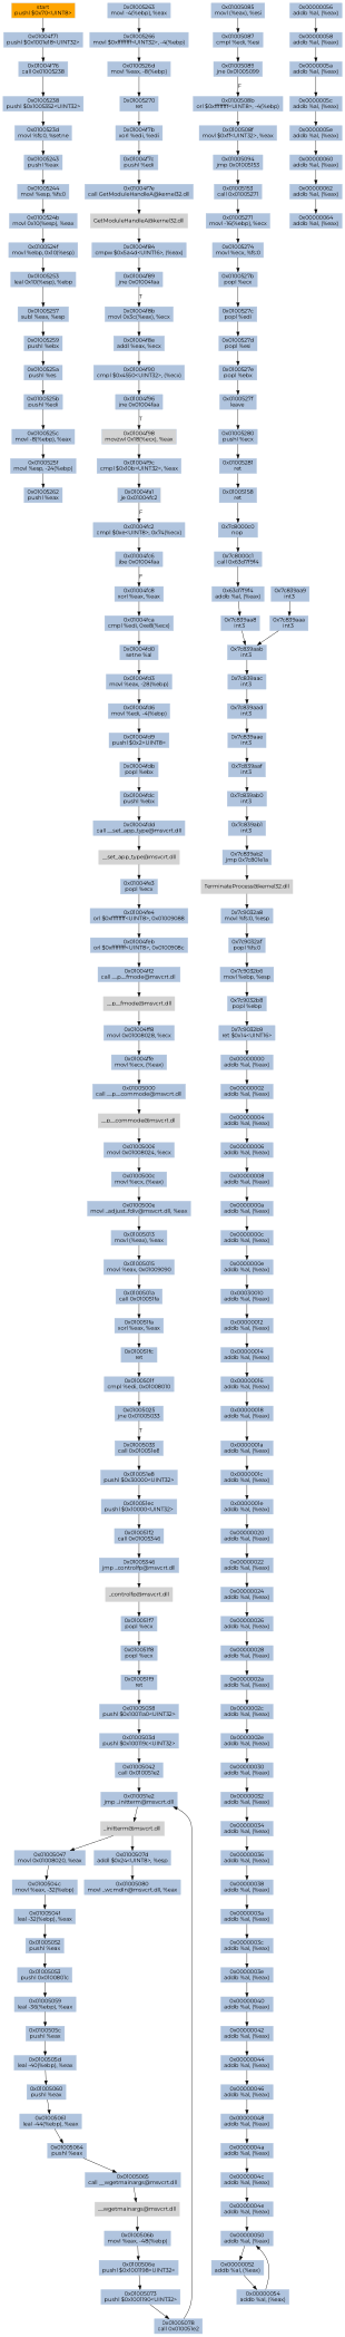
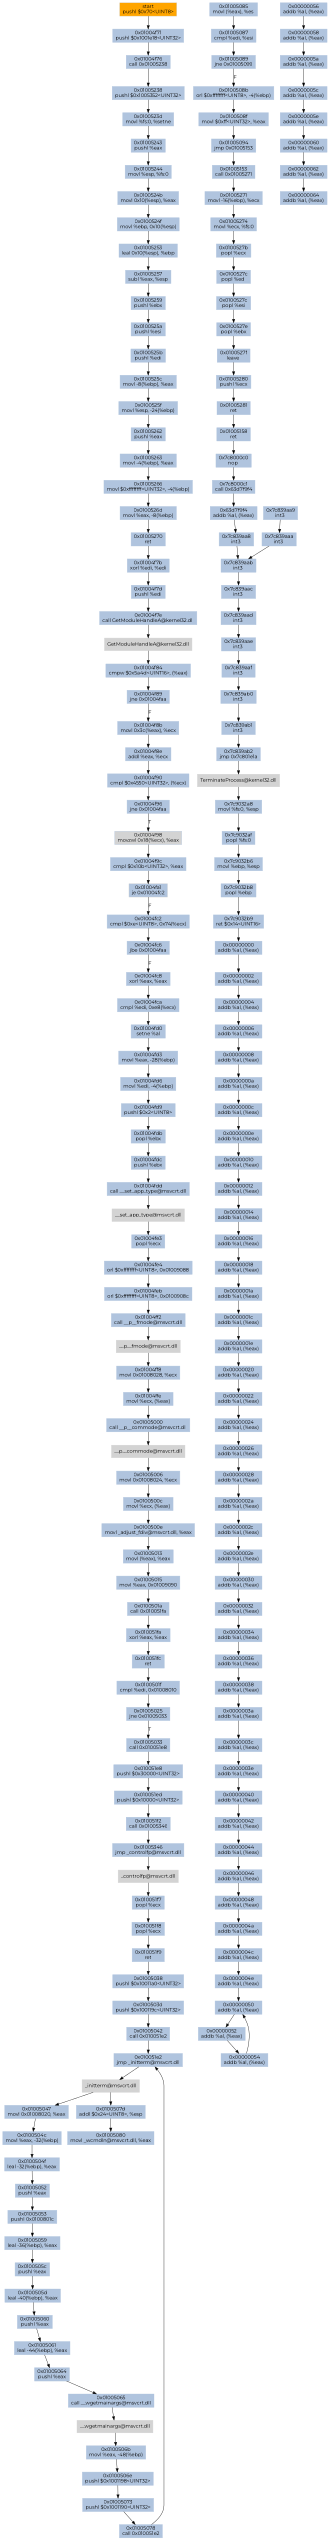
  digraph {
    fontname=Montserrat
    node [color=lightsteelblue fillcolor=lightsteelblue fontname=Montserrat shape=rectangle style=filled]
    edge [color="#000000" fontname=Montserrat]
    n1 [color=lightgrey fillcolor=orange label="start\npushl $0x70<UINT8>"]
    n2 [label="0x01004f71\npushl $0x1001e18<UINT32>"]
    n3 [label="0x01004f76\ncall 0x01005238"]
    n4 [label="0x01005238\npushl $0x1005352<UINT32>"]
    n5 [label="0x0100523d\nmovl %fs:0, %setne"]
    n6 [label="0x01005243\npushl %eax"]
    n7 [label="0x01005244\nmovl %esp, %fs:0"]
    n8 [label="0x0100524b\nmovl 0x10(%esp), %eax"]
    n9 [label="0x0100524f\nmovl %ebp, 0x10(%esp)"]
    n10 [label="0x01005253\nleal 0x10(%esp), %ebp"]
    n11 [label="0x01005257\nsubl %eax, %esp"]
    n12 [label="0x01005259\npushl %ebx"]
    n13 [label="0x0100525a\npushl %esi"]
    n14 [label="0x0100525b\npushl %edi"]
    n15 [label="0x0100525c\nmovl -8(%ebp), %eax"]
    n16 [label="0x0100525f\nmovl %esp, -24(%ebp)"]
    n17 [label="0x01005262\npushl %eax"]
    n18 [label="0x01005263\nmovl -4(%ebp), %eax"]
    n19 [label="0x01005266\nmovl $0xffffffff<UINT32>, -4(%ebp)"]
    n20 [label="0x0100526d\nmovl %eax, -8(%ebp)"]
    n21 [label="0x01005270\nret"]
    n22 [label="0x01004f7b\nxorl %edi, %edi"]
    n23 [label="0x01004f7d\npushl %edi"]
    n24 [label="0x01004f7e\ncall GetModuleHandleA@kernel32.dll"]
    n25 [color=lightgrey fillcolor=lightgrey label="GetModuleHandleA@kernel32.dll"]
    n26 [label="0x01004f84\ncmpw $0x5a4d<UINT16>, (%eax)"]
    n27 [label="0x01004f89\njne 0x01004faa"]
    n28 [label="0x01004f8b\nmovl 0x3c(%eax), %ecx"]
    n29 [label="0x01004f8e\naddl %eax, %ecx"]
    n30 [label="0x01004f90\ncmpl $0x4550<UINT32>, (%ecx)"]
    n31 [label="0x01004f96\njne 0x01004faa"]
    n32 [fillcolor=lightgrey label="0x01004f98\nmovzwl 0x18(%ecx), %eax"]
    n33 [label="0x01004f9c\ncmpl $0x10b<UINT32>, %eax"]
    n34 [color=lightgrey label="0x01004fa1\nje 0x01004fc2"]
    n35 [label="0x01004fc2\ncmpl $0xe<UINT8>, 0x74(%ecx)"]
    n36 [label="0x01004fc6\njbe 0x01004faa"]
    n37 [label="0x01004fc8\nxorl %eax, %eax"]
    n38 [label="0x01004fca\ncmpl %edi, 0xe8(%ecx)"]
    n39 [label="0x01004fd0\nsetne %al"]
    n40 [label="0x01004fd3\nmovl %eax, -28(%ebp)"]
    n41 [label="0x01004fd6\nmovl %edi, -4(%ebp)"]
    n42 [label="0x01004fd9\npushl $0x2<UINT8>"]
    n43 [label="0x01004fdb\npopl %ebx"]
    n44 [label="0x01004fdc\npushl %ebx"]
    n45 [label="0x01004fdd\ncall __set_app_type@msvcrt.dll"]
    n46 [color=lightgrey fillcolor=lightgrey label="__set_app_type@msvcrt.dll"]
    n47 [label="0x01004fe3\npopl %ecx"]
    n48 [label="0x01004fe4\norl $0xffffffff<UINT8>, 0x01009088"]
    n49 [label="0x01004feb\norl $0xffffffff<UINT8>, 0x0100908c"]
    n50 [label="0x01004ff2\ncall __p__fmode@msvcrt.dll"]
    n51 [color=lightgrey fillcolor=lightgrey label="__p__fmode@msvcrt.dll"]
    n52 [label="0x01004ff8\nmovl 0x01008028, %ecx"]
    n53 [label="0x01004ffe\nmovl %ecx, (%eax)"]
    n54 [label="0x01005000\ncall __p__commode@msvcrt.dll"]
    n55 [color=lightgrey fillcolor=lightgrey label="__p__commode@msvcrt.dll"]
    n56 [label="0x01005006\nmovl 0x01008024, %ecx"]
    n57 [label="0x0100500c\nmovl %ecx, (%eax)"]
    n58 [label="0x0100500e\nmovl _adjust_fdiv@msvcrt.dll, %eax"]
    n59 [label="0x01005013\nmovl (%eax), %eax"]
    n60 [label="0x01005015\nmovl %eax, 0x01009090"]
    n61 [label="0x0100501a\ncall 0x010051fa"]
    n62 [label="0x010051fa\nxorl %eax, %eax"]
    n63 [label="0x010051fc\nret"]
    n64 [label="0x0100501f\ncmpl %edi, 0x01008010"]
    n65 [label="0x01005025\njne 0x01005033"]
    n66 [label="0x01005033\ncall 0x010051e8"]
    n67 [label="0x010051e8\npushl $0x30000<UINT32>"]
    n68 [label="0x010051ed\npushl $0x10000<UINT32>"]
    n69 [label="0x010051f2\ncall 0x01005346"]
    n70 [label="0x01005346\njmp _controlfp@msvcrt.dll"]
    n71 [color=lightgrey fillcolor=lightgrey label="_controlfp@msvcrt.dll"]
    n72 [label="0x010051f7\npopl %ecx"]
    n73 [label="0x010051f8\npopl %ecx"]
    n74 [label="0x010051f9\nret"]
    n75 [label="0x01005038\npushl $0x10011a0<UINT32>"]
    n76 [label="0x0100503d\npushl $0x100119c<UINT32>"]
    n77 [label="0x01005042\ncall 0x010051e2"]
    n78 [label="0x010051e2\njmp _initterm@msvcrt.dll"]
    n79 [color=lightgrey fillcolor=lightgrey label="_initterm@msvcrt.dll"]
    n80 [label="0x01005047\nmovl 0x01008020, %eax"]
    n81 [label="0x0100507d\naddl $0x24<UINT8>, %esp"]
    n82 [label="0x0100504c\nmovl %eax, -32(%ebp)"]
    n83 [label="0x01005080\nmovl _wcmdln@msvcrt.dll, %eax"]
    n84 [label="0x0100504f\nleal -32(%ebp), %eax"]
    n85 [label="0x01005052\npushl %eax"]
    n86 [label="0x01005053\npushl 0x0100801c"]
    n87 [label="0x01005059\nleal -36(%ebp), %eax"]
    n88 [label="0x0100505c\npushl %eax"]
    n89 [label="0x0100505d\nleal -40(%ebp), %eax"]
    n90 [label="0x01005060\npushl %eax"]
    n91 [label="0x01005061\nleal -44(%ebp), %eax"]
    n92 [label="0x01005064\npushl %eax"]
    n93 [label="0x01005065\ncall __wgetmainargs@msvcrt.dll"]
    n94 [color=lightgrey fillcolor=lightgrey label="__wgetmainargs@msvcrt.dll"]
    n95 [label="0x0100506b\nmovl %eax, -48(%ebp)"]
    n96 [label="0x0100506e\npushl $0x1001198<UINT32>"]
    n97 [label="0x01005073\npushl $0x1001190<UINT32>"]
    n98 [label="0x01005078\ncall 0x010051e2"]
    n99 [label="0x01005085\nmovl (%eax), %esi"]
    n100 [label="0x01005087\ncmpl %edi, %esi"]
    n101 [label="0x01005089\njne 0x01005099"]
    n102 [label="0x0100508b\norl $0xffffffff<UINT8>, -4(%ebp)"]
    n103 [label="0x0100508f\nmovl $0xff<UINT32>, %eax"]
    n104 [label="0x01005094\njmp 0x01005153"]
    n105 [label="0x01005153\ncall 0x01005271"]
    n106 [label="0x01005271\nmovl -16(%ebp), %ecx"]
    n107 [label="0x01005274\nmovl %ecx, %fs:0"]
    n108 [label="0x0100527b\npopl %ecx"]
    n109 [label="0x0100527c\npopl %edi"]
    n110 [label="0x0100527d\npopl %esi"]
    n111 [label="0x0100527e\npopl %ebx"]
    n112 [label="0x0100527f\nleave "]
    n113 [label="0x01005280\npushl %ecx"]
    n114 [label="0x01005281\nret"]
    n115 [label="0x01005158\nret"]
    n116 [label="0x7c8000c0\nnop "]
    n117 [label="0x7c8000c1\ncall 0x63d7f9f4"]
    n118 [label="0x63d7f9f4\naddb %al, (%eax)"]
    n119 [label="0x7c839aa8\nint3 "]
    n120 [label="0x7c839aab\nint3 "]
    n121 [label="0x7c839aa9\nint3 "]
    n122 [label="0x7c839aaa\nint3 "]
    n123 [label="0x7c839aac\nint3 "]
    n124 [label="0x7c839aad\nint3 "]
    n125 [label="0x7c839aae\nint3 "]
    n126 [label="0x7c839aaf\nint3 "]
    n127 [label="0x7c839ab0\nint3 "]
    n128 [label="0x7c839ab1\nint3 "]
    n129 [label="0x7c839ab2\njmp 0x7c801e1a"]
    n130 [color=lightgrey fillcolor=lightgrey label="TerminateProcess@kernel32.dll"]
    n131 [label="0x7c9032a8\nmovl %fs:0, %esp"]
    n132 [label="0x7c9032af\npopl %fs:0"]
    n133 [label="0x7c9032b6\nmovl %ebp, %esp"]
    n134 [label="0x7c9032b8\npopl %ebp"]
    n135 [label="0x7c9032b9\nret $0x14<UINT16>"]
    n136 [label="0x00000000\naddb %al, (%eax)"]
    n137 [label="0x00000002\naddb %al, (%eax)"]
    n138 [label="0x00000004\naddb %al, (%eax)"]
    n139 [label="0x00000006\naddb %al, (%eax)"]
    n140 [label="0x00000008\naddb %al, (%eax)"]
    n141 [label="0x0000000a\naddb %al, (%eax)"]
    n142 [label="0x0000000c\naddb %al, (%eax)"]
    n143 [label="0x0000000e\naddb %al, (%eax)"]
-   n144 [label="0x00030010\naddb %al, (%eax)"]
+   n144 [label="0x00000010\naddb %al, (%eax)"]
    n145 [label="0x00000012\naddb %al, (%eax)"]
    n146 [label="0x00000014\naddb %al, (%eax)"]
    n147 [label="0x00000016\naddb %al, (%eax)"]
    n148 [label="0x00000018\naddb %al, (%eax)"]
    n149 [label="0x0000001a\naddb %al, (%eax)"]
    n150 [label="0x0000001c\naddb %al, (%eax)"]
    n151 [label="0x0000001e\naddb %al, (%eax)"]
    n152 [label="0x00000020\naddb %al, (%eax)"]
    n153 [label="0x00000022\naddb %al, (%eax)"]
    n154 [label="0x00000024\naddb %al, (%eax)"]
    n155 [label="0x00000026\naddb %al, (%eax)"]
    n156 [label="0x00000028\naddb %al, (%eax)"]
    n157 [label="0x0000002a\naddb %al, (%eax)"]
    n158 [label="0x0000002c\naddb %al, (%eax)"]
    n159 [label="0x0000002e\naddb %al, (%eax)"]
    n160 [label="0x00000030\naddb %al, (%eax)"]
    n161 [label="0x00000032\naddb %al, (%eax)"]
    n162 [label="0x00000034\naddb %al, (%eax)"]
    n163 [label="0x00000036\naddb %al, (%eax)"]
    n164 [label="0x00000038\naddb %al, (%eax)"]
    n165 [label="0x0000003a\naddb %al, (%eax)"]
    n166 [label="0x0000003c\naddb %al, (%eax)"]
    n167 [label="0x0000003e\naddb %al, (%eax)"]
    n168 [label="0x00000040\naddb %al, (%eax)"]
    n169 [label="0x00000042\naddb %al, (%eax)"]
    n170 [label="0x00000044\naddb %al, (%eax)"]
    n171 [label="0x00000046\naddb %al, (%eax)"]
    n172 [label="0x00000048\naddb %al, (%eax)"]
    n173 [label="0x0000004a\naddb %al, (%eax)"]
    n174 [label="0x0000004c\naddb %al, (%eax)"]
    n175 [label="0x0000004e\naddb %al, (%eax)"]
    n176 [label="0x00000050\naddb %al, (%eax)"]
    n177 [label="0x00000052\naddb %al, (%eax)"]
    n178 [label="0x00000054\naddb %al, (%eax)"]
    n179 [label="0x00000056\naddb %al, (%eax)"]
    n180 [label="0x00000058\naddb %al, (%eax)"]
    n181 [label="0x0000005a\naddb %al, (%eax)"]
    n182 [label="0x0000005c\naddb %al, (%eax)"]
    n183 [label="0x0000005e\naddb %al, (%eax)"]
    n184 [label="0x00000060\naddb %al, (%eax)"]
    n185 [label="0x00000062\naddb %al, (%eax)"]
    n186 [label="0x00000064\naddb %al, (%eax)"]
    n1 -> n2
    n2 -> n3
    n3 -> n4
    n4 -> n5
    n5 -> n6
    n6 -> n7
    n7 -> n8
    n8 -> n9
    n9 -> n10
    n10 -> n11
    n11 -> n12
    n12 -> n13
    n13 -> n14
    n14 -> n15
    n15 -> n16
    n16 -> n17
+   n17 -> n18
    n18 -> n19
    n19 -> n20
    n20 -> n21
    n21 -> n22
    n22 -> n23
    n23 -> n24
    n24 -> n25
    n25 -> n26
    n26 -> n27
-   n27 -> n28 [label=T]
+   n27 -> n28 [label=F]
    n28 -> n29
    n29 -> n30
    n30 -> n31
    n31 -> n32 [label=T]
    n32 -> n33
    n33 -> n34
    n34 -> n35 [label=F]
    n35 -> n36
    n36 -> n37 [label=F]
    n37 -> n38
    n38 -> n39
    n39 -> n40
    n40 -> n41
    n41 -> n42
    n42 -> n43
    n43 -> n44
    n44 -> n45
    n45 -> n46
    n46 -> n47
    n47 -> n48
    n48 -> n49
    n49 -> n50
    n50 -> n51
    n51 -> n52
    n52 -> n53
    n53 -> n54
    n54 -> n55
    n55 -> n56
    n56 -> n57
    n57 -> n58
    n58 -> n59
    n59 -> n60
    n60 -> n61
    n61 -> n62
    n62 -> n63
    n63 -> n64
    n64 -> n65
    n65 -> n66 [label=T]
    n66 -> n67
    n67 -> n68
    n68 -> n69
    n69 -> n70
    n70 -> n71
    n71 -> n72
    n72 -> n73
    n73 -> n74
    n74 -> n75
    n75 -> n76
    n76 -> n77
    n77 -> n78
    n78 -> n79
    n79 -> n80
    n79 -> n81
    n80 -> n82
    n81 -> n83
    n82 -> n84
    n84 -> n85
    n85 -> n86
    n86 -> n87
    n87 -> n88
    n88 -> n89
    n89 -> n90
    n90 -> n91
    n91 -> n92
    n92 -> n93
    n93 -> n94
    n94 -> n95
    n95 -> n96
    n96 -> n97
    n97 -> n98
    n98 -> n78
    n99 -> n100
    n100 -> n101
    n101 -> n102 [label=F]
    n102 -> n103
    n103 -> n104
    n104 -> n105
    n105 -> n106
    n106 -> n107
    n107 -> n108
    n108 -> n109
    n109 -> n110
    n110 -> n111
    n111 -> n112
    n112 -> n113
    n113 -> n114
    n114 -> n115
    n115 -> n116
    n116 -> n117
    n117 -> n118
    n118 -> n119
    n119 -> n120
    n120 -> n123
    n121 -> n122
    n122 -> n120
    n123 -> n124
    n124 -> n125
    n125 -> n126
    n126 -> n127
    n127 -> n128
    n128 -> n129
    n129 -> n130
    n130 -> n131
    n131 -> n132
    n132 -> n133
    n133 -> n134
    n134 -> n135
    n135 -> n136
    n136 -> n137
    n137 -> n138
    n138 -> n139
    n139 -> n140
    n140 -> n141
    n141 -> n142
    n142 -> n143
    n143 -> n144
    n144 -> n145
    n145 -> n146
    n146 -> n147
    n147 -> n148
    n148 -> n149
    n149 -> n150
    n150 -> n151
    n151 -> n152
    n152 -> n153
    n153 -> n154
    n154 -> n155
    n155 -> n156
    n156 -> n157
    n157 -> n158
    n158 -> n159
    n159 -> n160
    n160 -> n161
    n161 -> n162
    n162 -> n163
    n163 -> n164
    n164 -> n165
    n165 -> n166
    n166 -> n167
    n167 -> n168
    n168 -> n169
    n169 -> n170
    n170 -> n171
    n171 -> n172
    n172 -> n173
    n173 -> n174
    n174 -> n175
    n175 -> n176
    n176 -> n177
    n177 -> n178
    n178 -> n176
    n179 -> n180
    n180 -> n181
    n181 -> n182
    n182 -> n183
    n183 -> n184
    n184 -> n185
    n185 -> n186
  }
